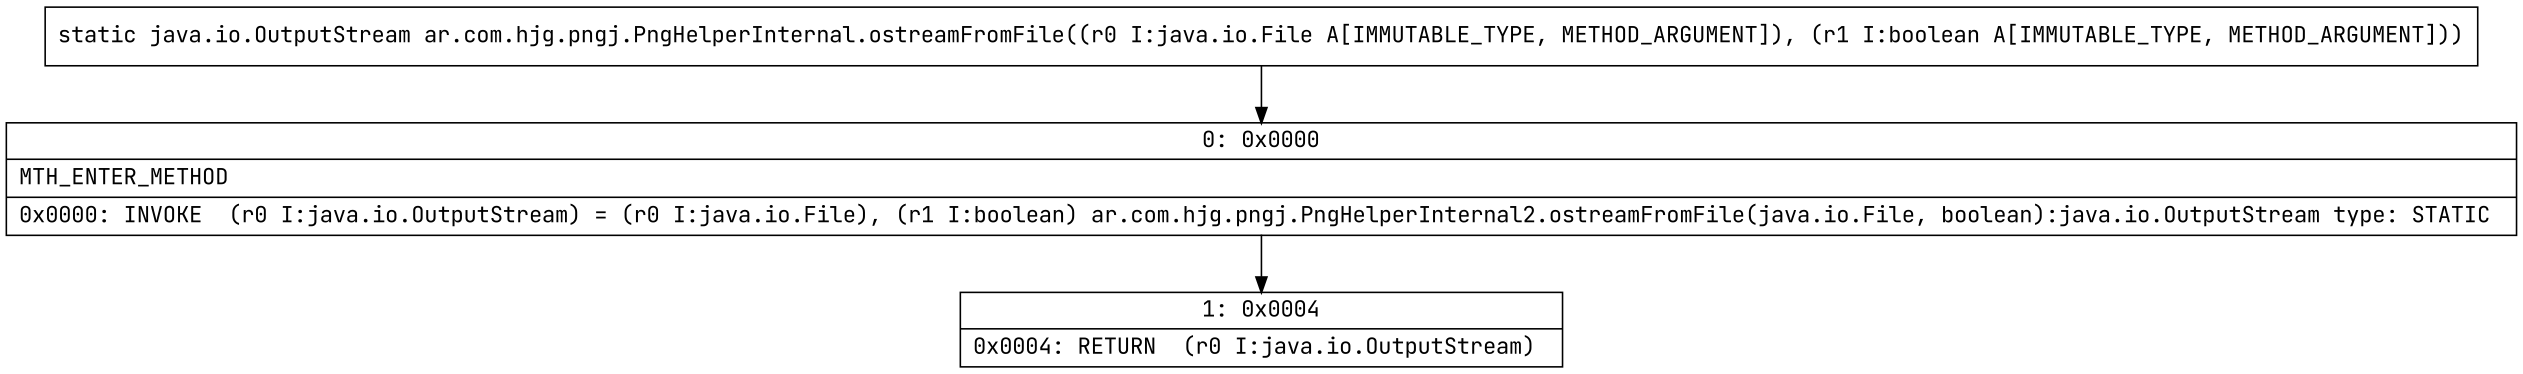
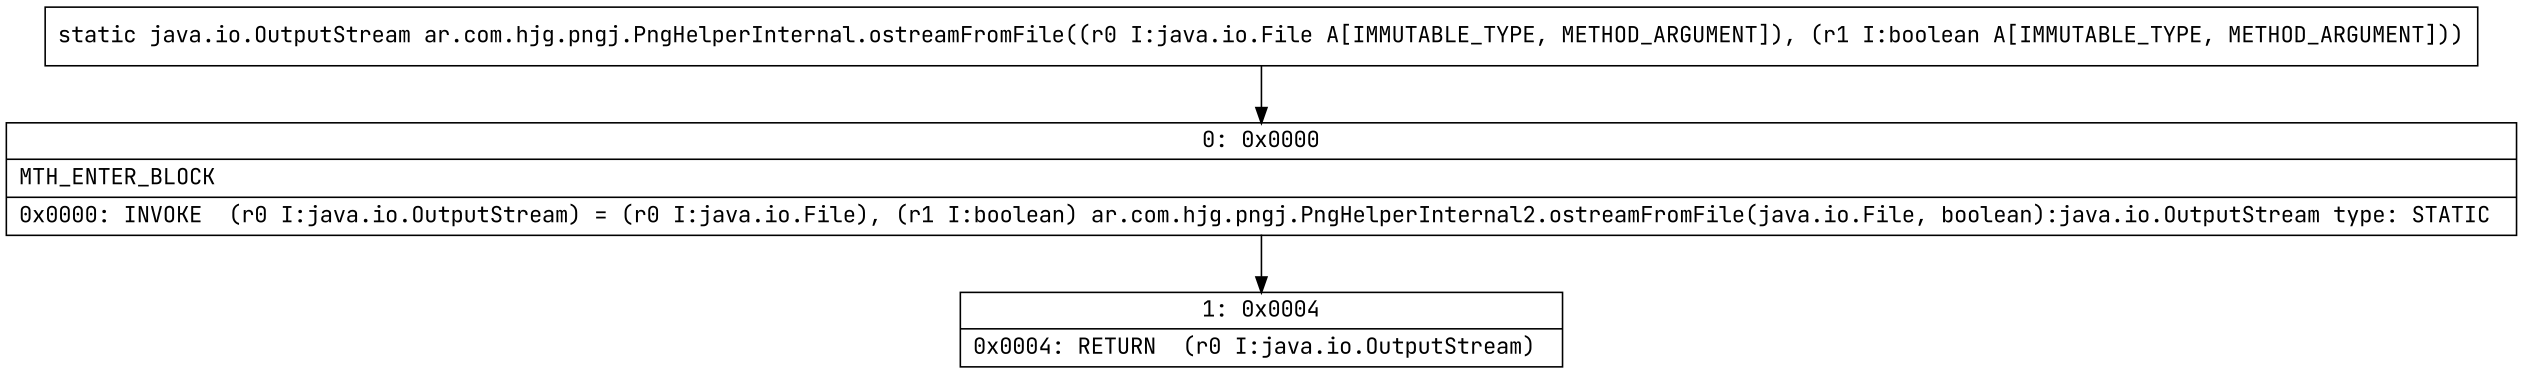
  digraph {
    fontname="JetBrains Mono"
    node [shape=record fontname="JetBrains Mono"]
    edge [fontname="JetBrains Mono"]
-   n1 [label="{0\:\ 0x0000|MTH_ENTER_METHOD\l|0x0000: INVOKE  (r0 I:java.io.OutputStream) = (r0 I:java.io.File), (r1 I:boolean) ar.com.hjg.pngj.PngHelperInternal2.ostreamFromFile(java.io.File, boolean):java.io.OutputStream type: STATIC \l}"]
+   n1 [label="{0\:\ 0x0000|MTH_ENTER_BLOCK\l|0x0000: INVOKE  (r0 I:java.io.OutputStream) = (r0 I:java.io.File), (r1 I:boolean) ar.com.hjg.pngj.PngHelperInternal2.ostreamFromFile(java.io.File, boolean):java.io.OutputStream type: STATIC \l}"]
    n2 [label="{1\:\ 0x0004|0x0004: RETURN  (r0 I:java.io.OutputStream) \l}"]
    n3 [label="{static java.io.OutputStream ar.com.hjg.pngj.PngHelperInternal.ostreamFromFile((r0 I:java.io.File A[IMMUTABLE_TYPE, METHOD_ARGUMENT]), (r1 I:boolean A[IMMUTABLE_TYPE, METHOD_ARGUMENT])) }"]
    n1 -> n2
    n3 -> n1
  }
